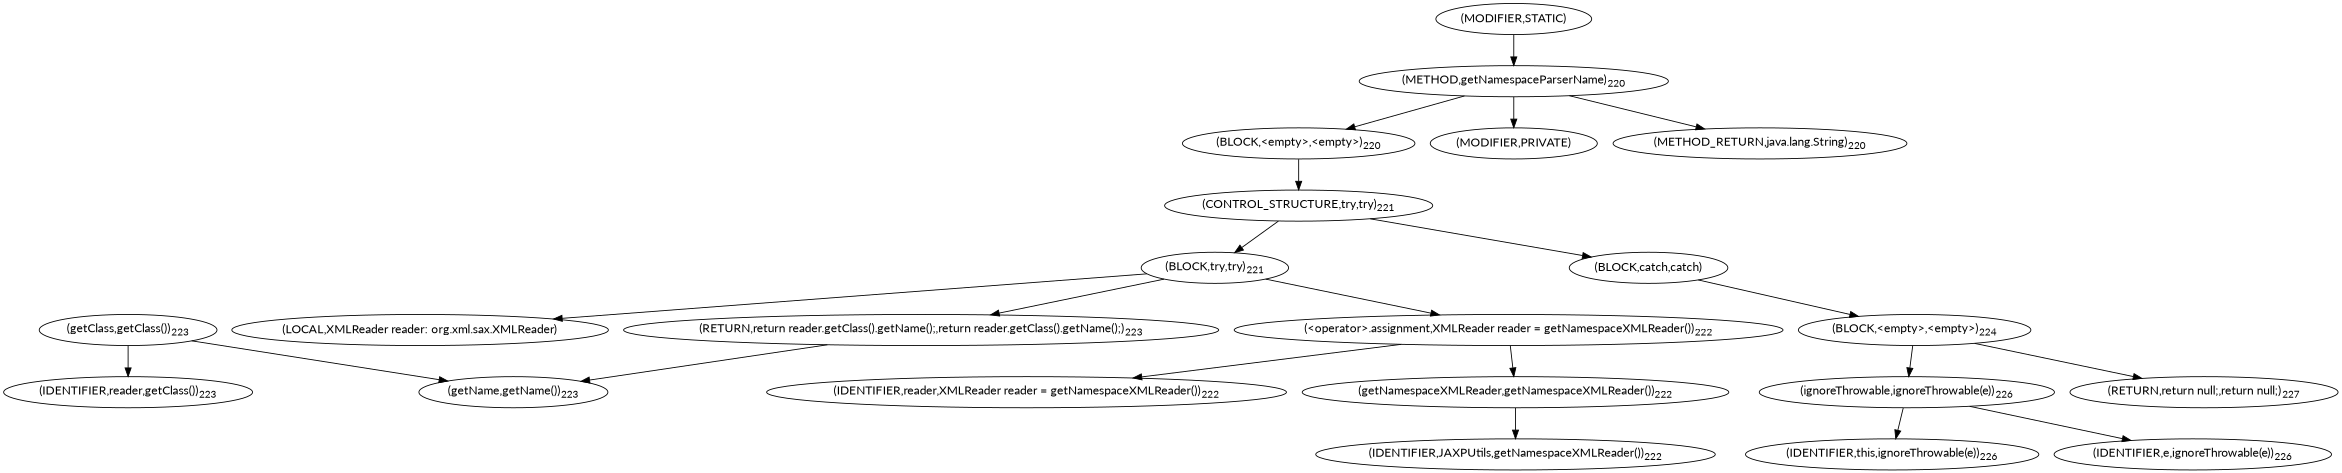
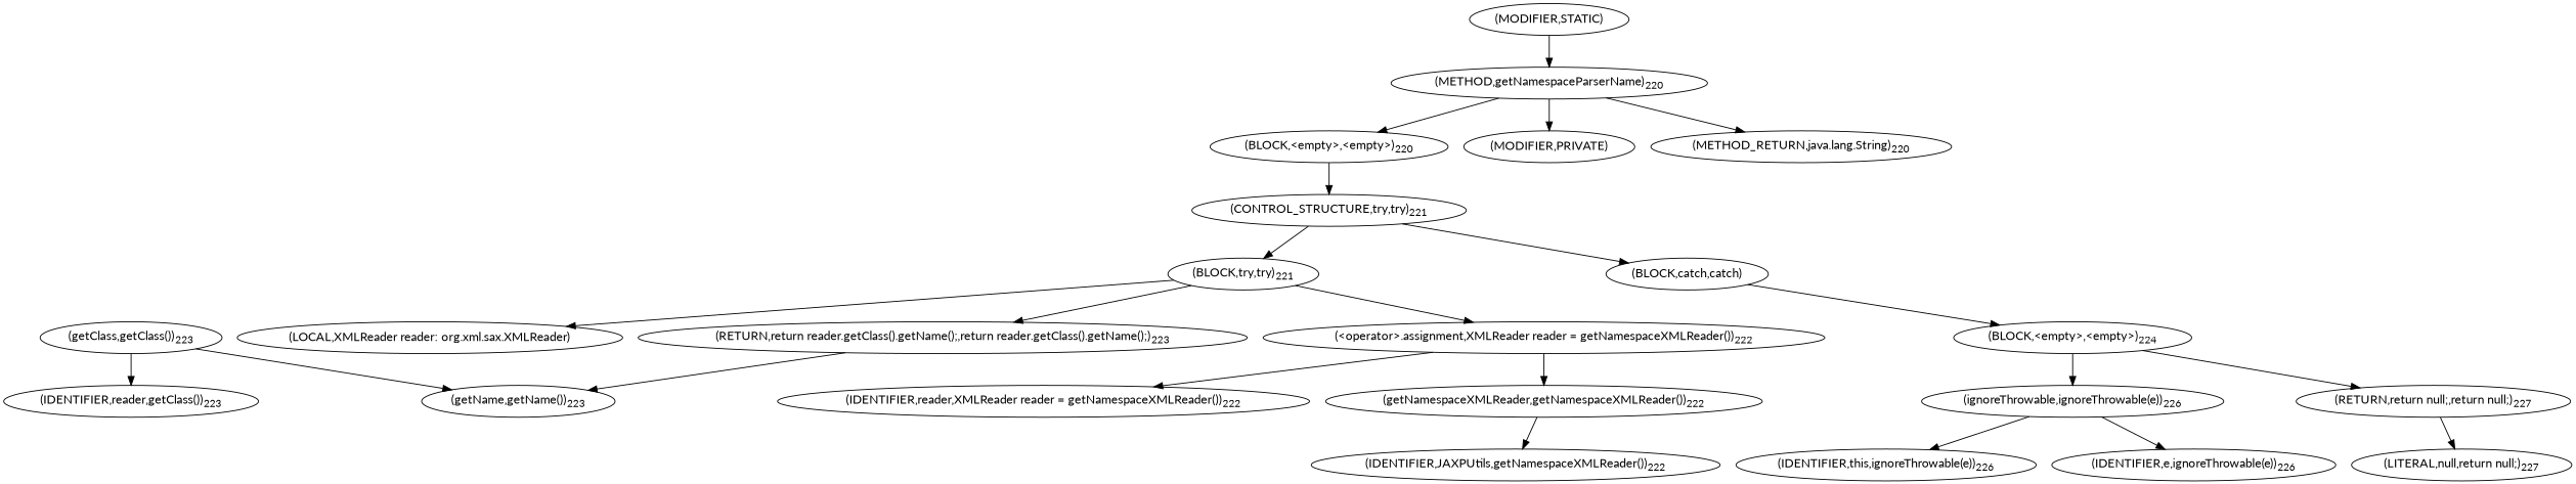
  digraph {
    fontname=Lato
    node [fontname=Lato]
    edge [fontname=Lato]
    n1 [label=<(METHOD,getNamespaceParserName)<SUB>220</SUB>>]
    n2 [label=<(BLOCK,&lt;empty&gt;,&lt;empty&gt;)<SUB>220</SUB>>]
    n3 [label=<(MODIFIER,PRIVATE)>]
    n4 [label=<(METHOD_RETURN,java.lang.String)<SUB>220</SUB>>]
    n5 [label=<(CONTROL_STRUCTURE,try,try)<SUB>221</SUB>>]
    n6 [label=<(MODIFIER,STATIC)>]
    n7 [label=<(BLOCK,try,try)<SUB>221</SUB>>]
    n8 [label=<(BLOCK,catch,catch)>]
    n9 [label=<(LOCAL,XMLReader reader: org.xml.sax.XMLReader)>]
    n10 [label=<(&lt;operator&gt;.assignment,XMLReader reader = getNamespaceXMLReader())<SUB>222</SUB>>]
    n11 [label=<(RETURN,return reader.getClass().getName();,return reader.getClass().getName();)<SUB>223</SUB>>]
    n12 [label=<(BLOCK,&lt;empty&gt;,&lt;empty&gt;)<SUB>224</SUB>>]
    n13 [label=<(IDENTIFIER,reader,XMLReader reader = getNamespaceXMLReader())<SUB>222</SUB>>]
    n14 [label=<(getNamespaceXMLReader,getNamespaceXMLReader())<SUB>222</SUB>>]
    n15 [label=<(getName,getName())<SUB>223</SUB>>]
    n16 [label=<(IDENTIFIER,JAXPUtils,getNamespaceXMLReader())<SUB>222</SUB>>]
    n17 [label=<(getClass,getClass())<SUB>223</SUB>>]
    n18 [label=<(IDENTIFIER,reader,getClass())<SUB>223</SUB>>]
    n19 [label=<(ignoreThrowable,ignoreThrowable(e))<SUB>226</SUB>>]
    n20 [label=<(RETURN,return null;,return null;)<SUB>227</SUB>>]
    n21 [label=<(IDENTIFIER,this,ignoreThrowable(e))<SUB>226</SUB>>]
    n22 [label=<(IDENTIFIER,e,ignoreThrowable(e))<SUB>226</SUB>>]
+   n23 [label=<(LITERAL,null,return null;)<SUB>227</SUB>>]
    n1 -> n2
    n1 -> n3
    n1 -> n4
    n2 -> n5
    n5 -> n7
    n5 -> n8
    n6 -> n1
    n7 -> n9
    n7 -> n10
    n7 -> n11
    n8 -> n12
    n10 -> n13
    n10 -> n14
    n11 -> n15
    n12 -> n19
    n12 -> n20
    n14 -> n16
    n17 -> n15
    n17 -> n18
    n19 -> n21
    n19 -> n22
+   n20 -> n23
  }
